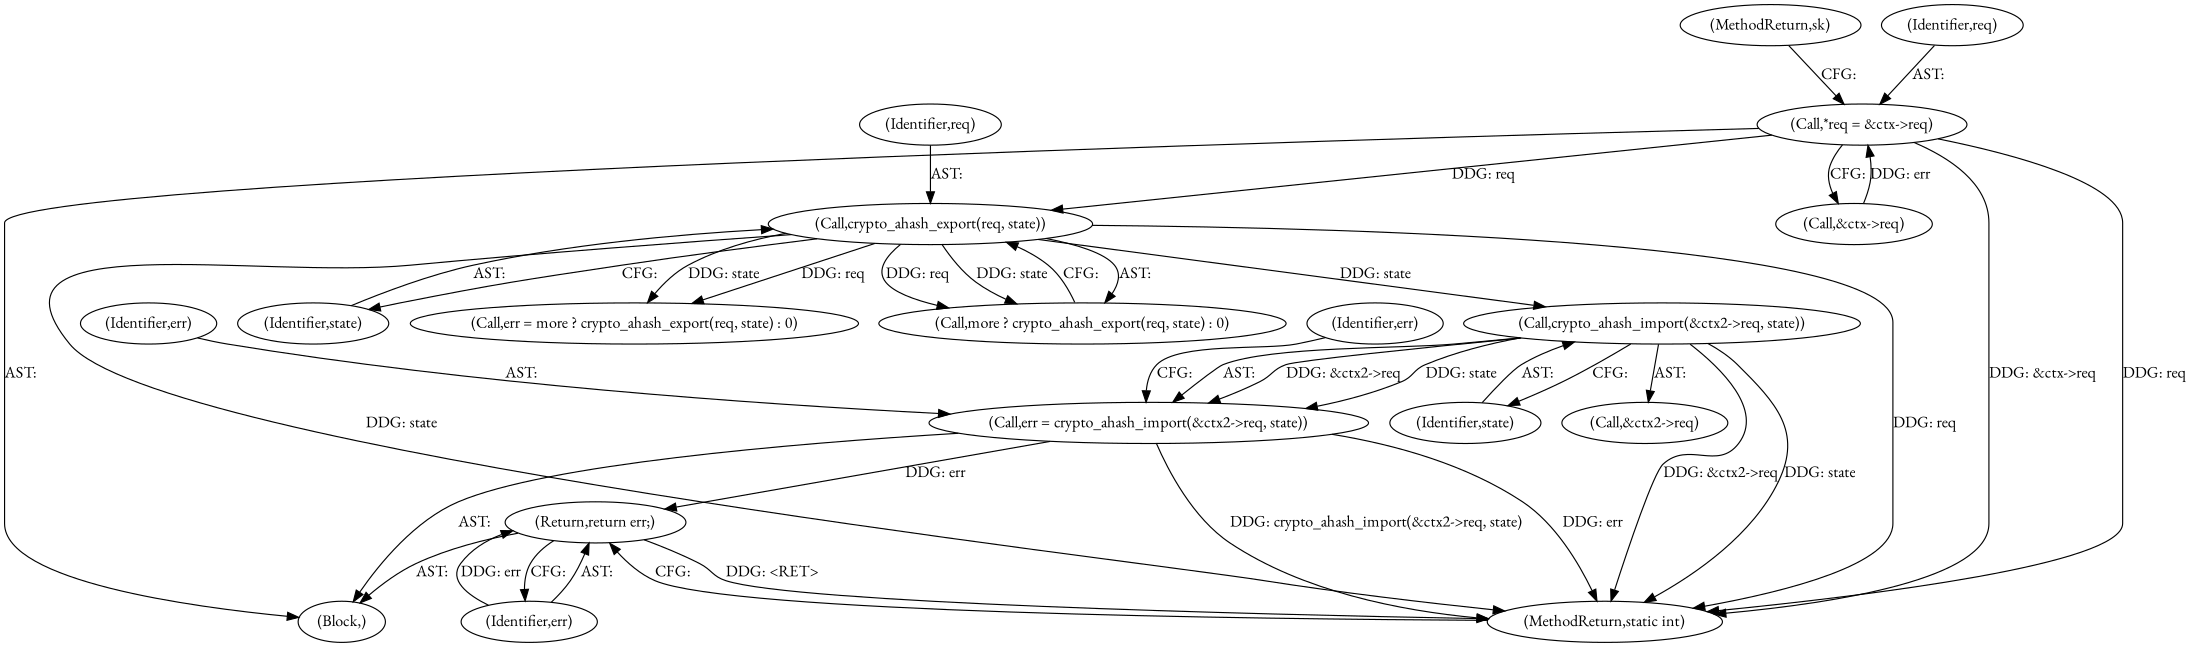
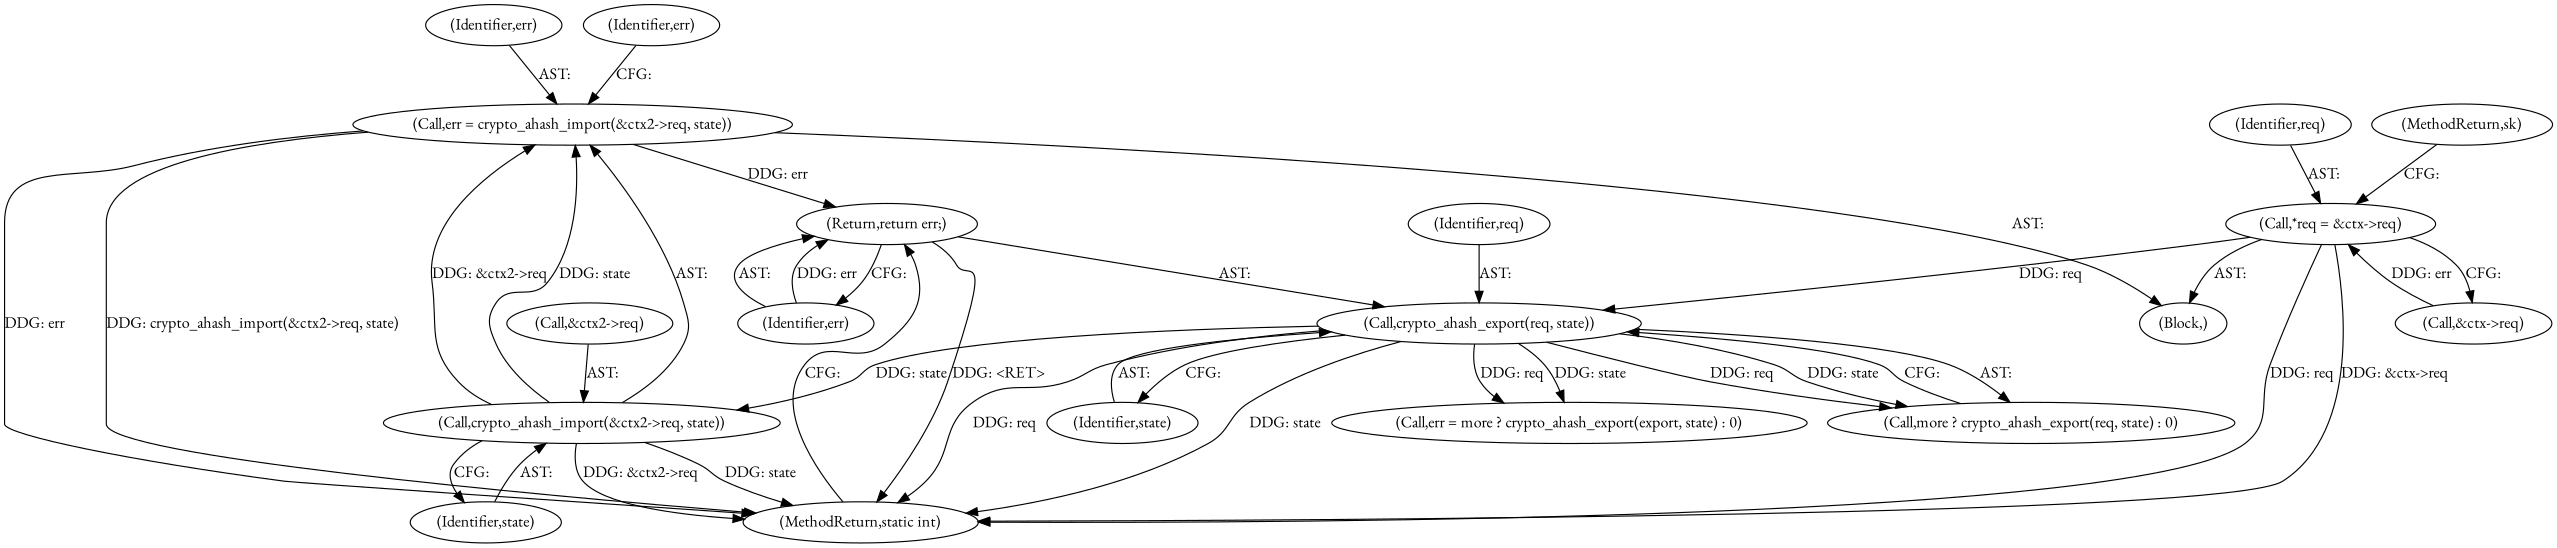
  digraph {
    fontname="EB Garamond"
    node [fontname="EB Garamond"]
    edge [fontname="EB Garamond"]
    n1 [label="(Call,err = crypto_ahash_import(&ctx2->req, state))"]
    n2 [label="(Return,return err;)"]
    n3 [label="(MethodReturn,static int)"]
    n4 [label="(Block,)"]
    n5 [label="(Call,crypto_ahash_import(&ctx2->req, state))"]
    n6 [label="(Identifier,state)"]
    n7 [label="(Identifier,err)"]
    n8 [label="(Call,crypto_ahash_export(req, state))"]
    n9 [label="(Identifier,state)"]
-   n10 [label="(Call,err = more ? crypto_ahash_export(req, state) : 0)"]
+   n10 [label="(Call,err = more ? crypto_ahash_export(export, state) : 0)"]
    n11 [label="(Call,more ? crypto_ahash_export(req, state) : 0)"]
    n12 [label="(Call,*req = &ctx->req)"]
    n13 [label="(Call,&ctx->req)"]
    n14 [label="(Call,&ctx2->req)"]
    n15 [label="(Identifier,err)"]
    n16 [label="(Identifier,req)"]
    n17 [label="(MethodReturn,sk)"]
    n18 [label="(Identifier,err)"]
    n19 [label="(Identifier,req)"]
    n1 -> n2 [label="DDG: err"]
    n1 -> n3 [label="DDG: crypto_ahash_import(&ctx2->req, state)"]
    n1 -> n3 [label="DDG: err"]
    n1 -> n4 [label="AST: "]
    n2 -> n3 [label="DDG: <RET>"]
-   n2 -> n4 [label="AST: "]
+   n2 -> n8 [label="AST: "]
    n2 -> n7 [label="CFG: "]
    n3 -> n2 [label="CFG: "]
    n5 -> n1 [label="AST: "]
    n5 -> n1 [label="DDG: &ctx2->req"]
    n5 -> n1 [label="DDG: state"]
    n5 -> n3 [label="DDG: &ctx2->req"]
    n5 -> n3 [label="DDG: state"]
    n5 -> n6 [label="CFG: "]
    n6 -> n5 [label="AST: "]
    n7 -> n2 [label="AST: "]
    n7 -> n2 [label="DDG: err"]
    n8 -> n3 [label="DDG: state"]
    n8 -> n3 [label="DDG: req"]
    n8 -> n5 [label="DDG: state"]
    n8 -> n9 [label="CFG: "]
    n8 -> n10 [label="DDG: req"]
    n8 -> n10 [label="DDG: state"]
    n8 -> n11 [label="AST: "]
    n8 -> n11 [label="DDG: req"]
    n8 -> n11 [label="DDG: state"]
    n9 -> n8 [label="AST: "]
    n11 -> n8 [label="CFG: "]
    n12 -> n3 [label="DDG: &ctx->req"]
    n12 -> n3 [label="DDG: req"]
    n12 -> n4 [label="AST: "]
    n12 -> n8 [label="DDG: req"]
    n12 -> n13 [label="CFG: "]
    n13 -> n12 [label="DDG: err"]
-   n5 -> n14 [label="AST: "]
+   n14 -> n5 [label="AST: "]
    n15 -> n1 [label="AST: "]
    n16 -> n8 [label="AST: "]
    n17 -> n12 [label="CFG: "]
    n18 -> n1 [label="CFG: "]
    n19 -> n12 [label="AST: "]
  }
